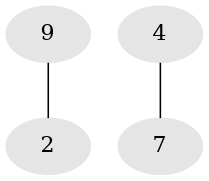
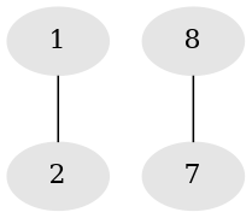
  graph {
    node [color=gray90 style=filled]
-   1 [super="+5+9+10+14+16+20" label=9]
+   1 [super="+5+9+10+14+16+20"]
    2 [super="+3+9+10"]
-   4 [super="+6+11+13+16+19"]
+   4 [super="+6+11+13+16+19" label=8]
    7 [super="+12+18"]
    1 -- 2
    4 -- 7
  }
